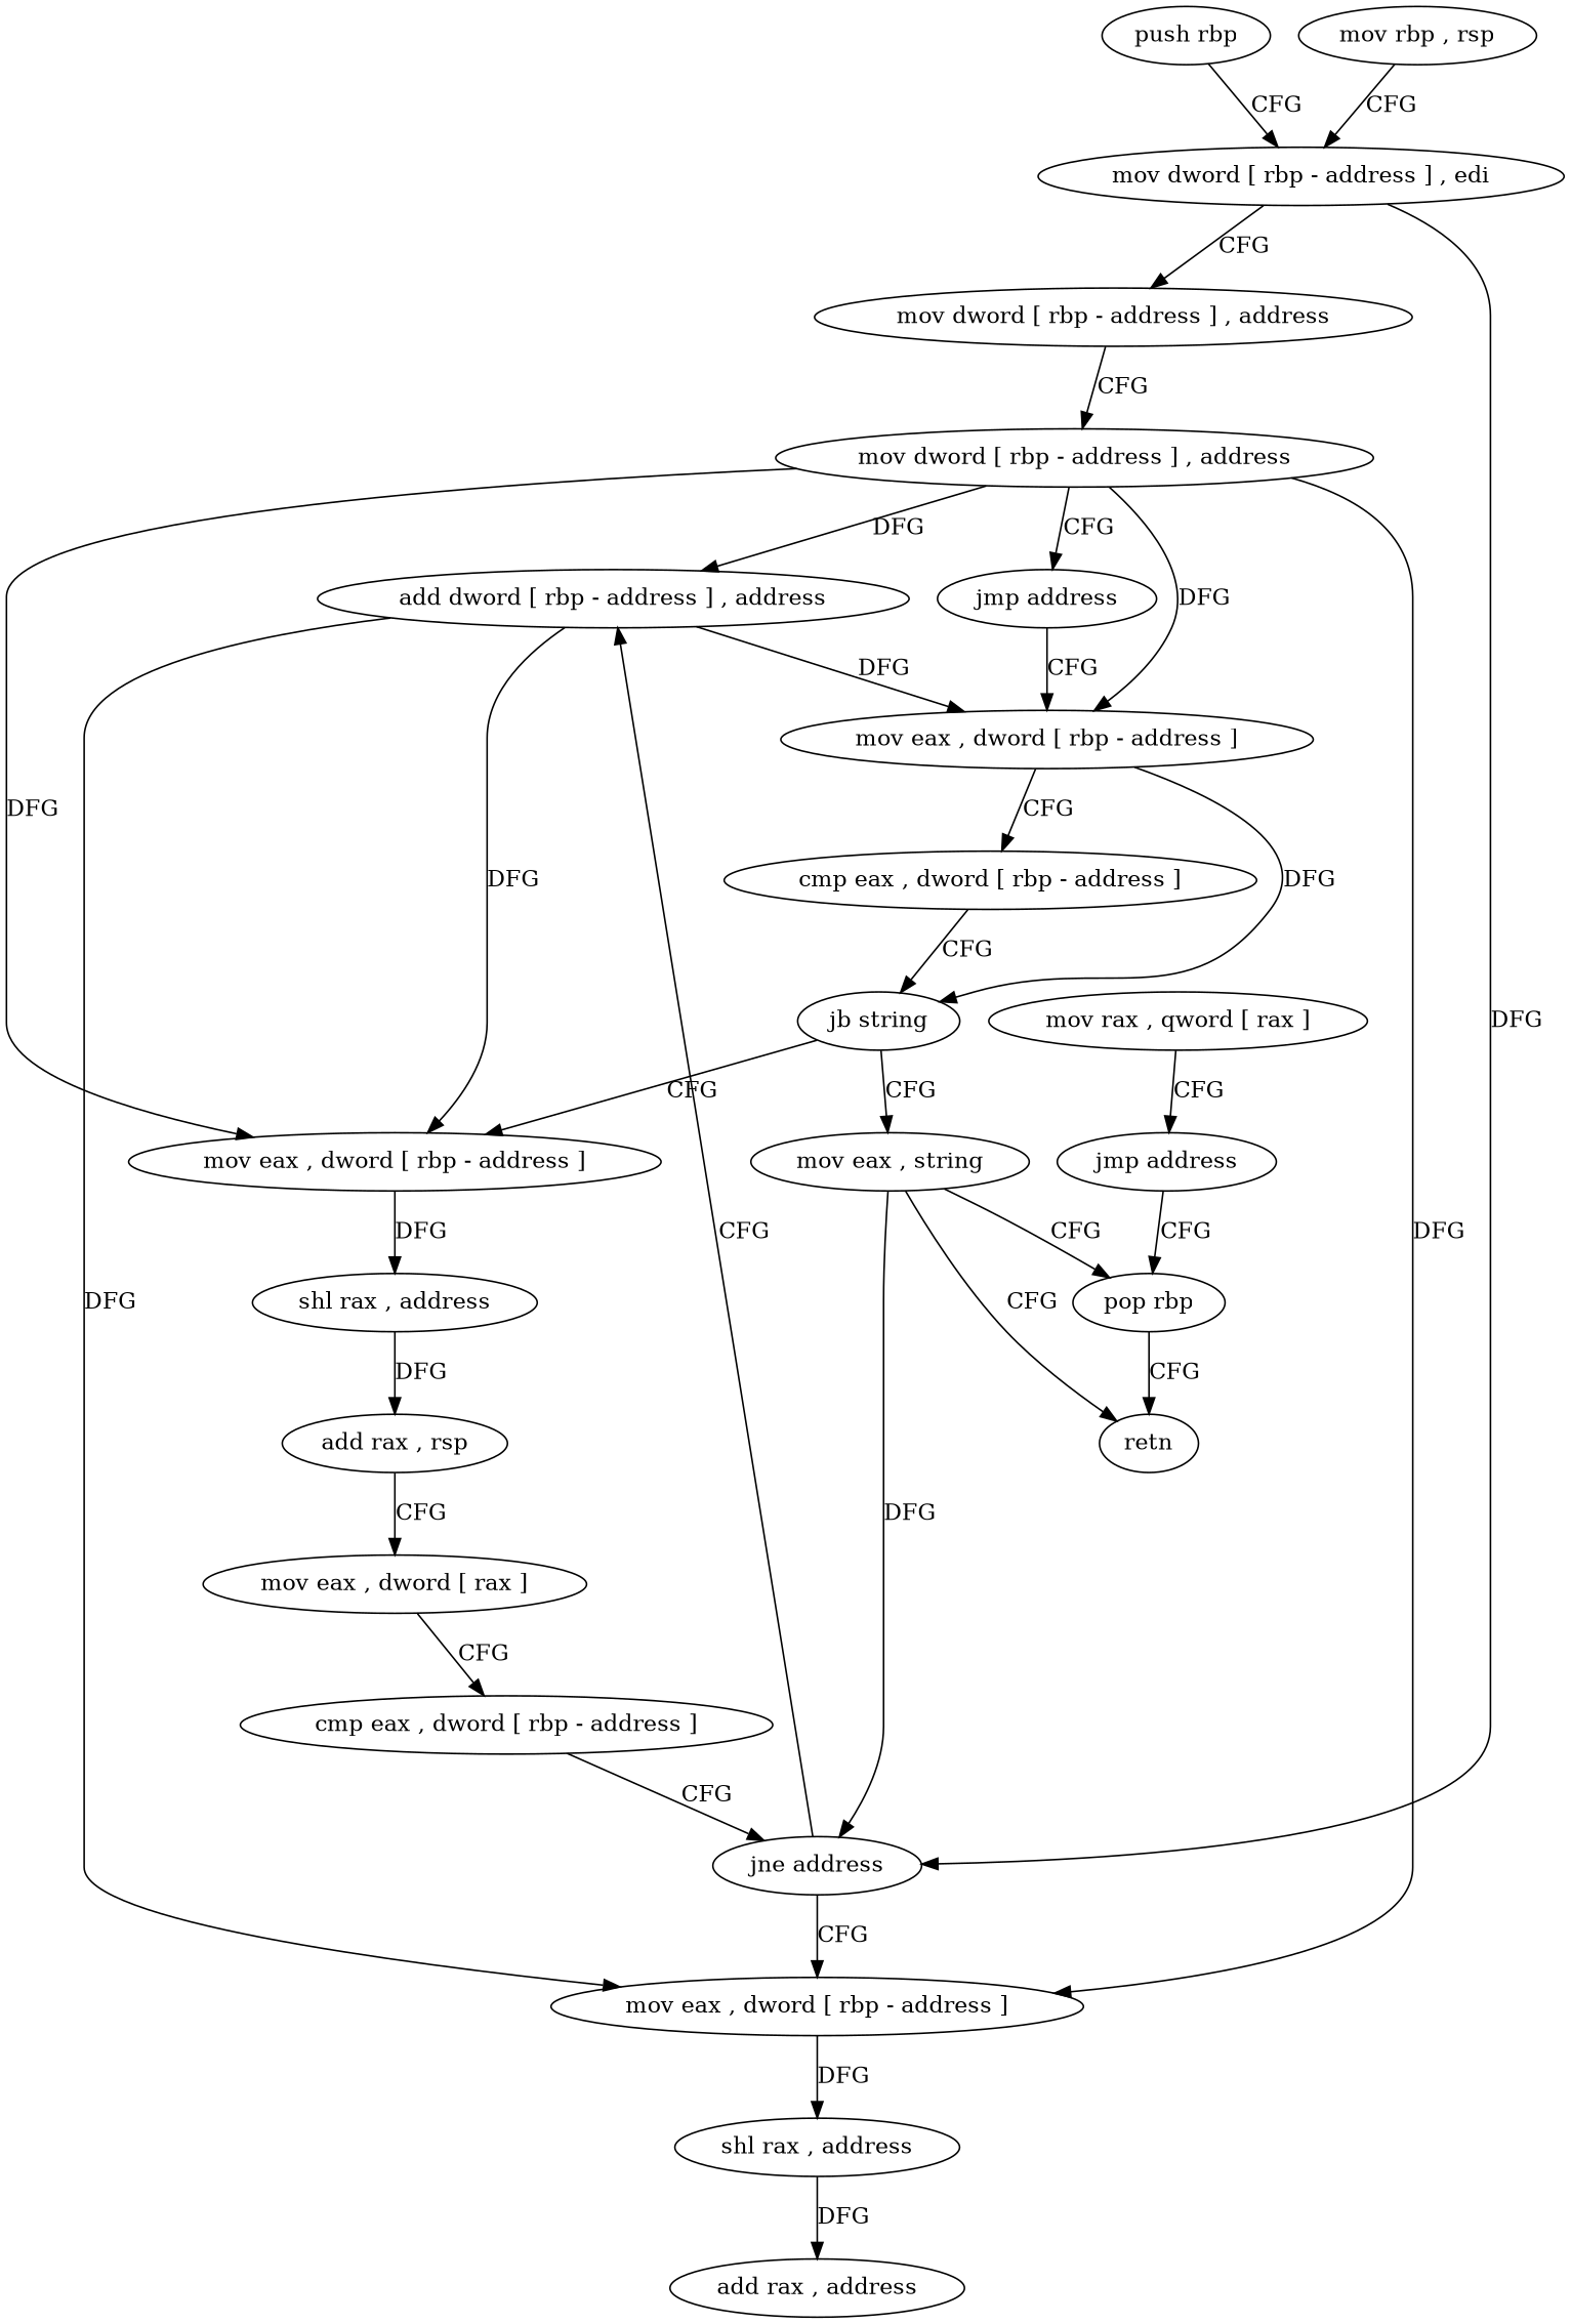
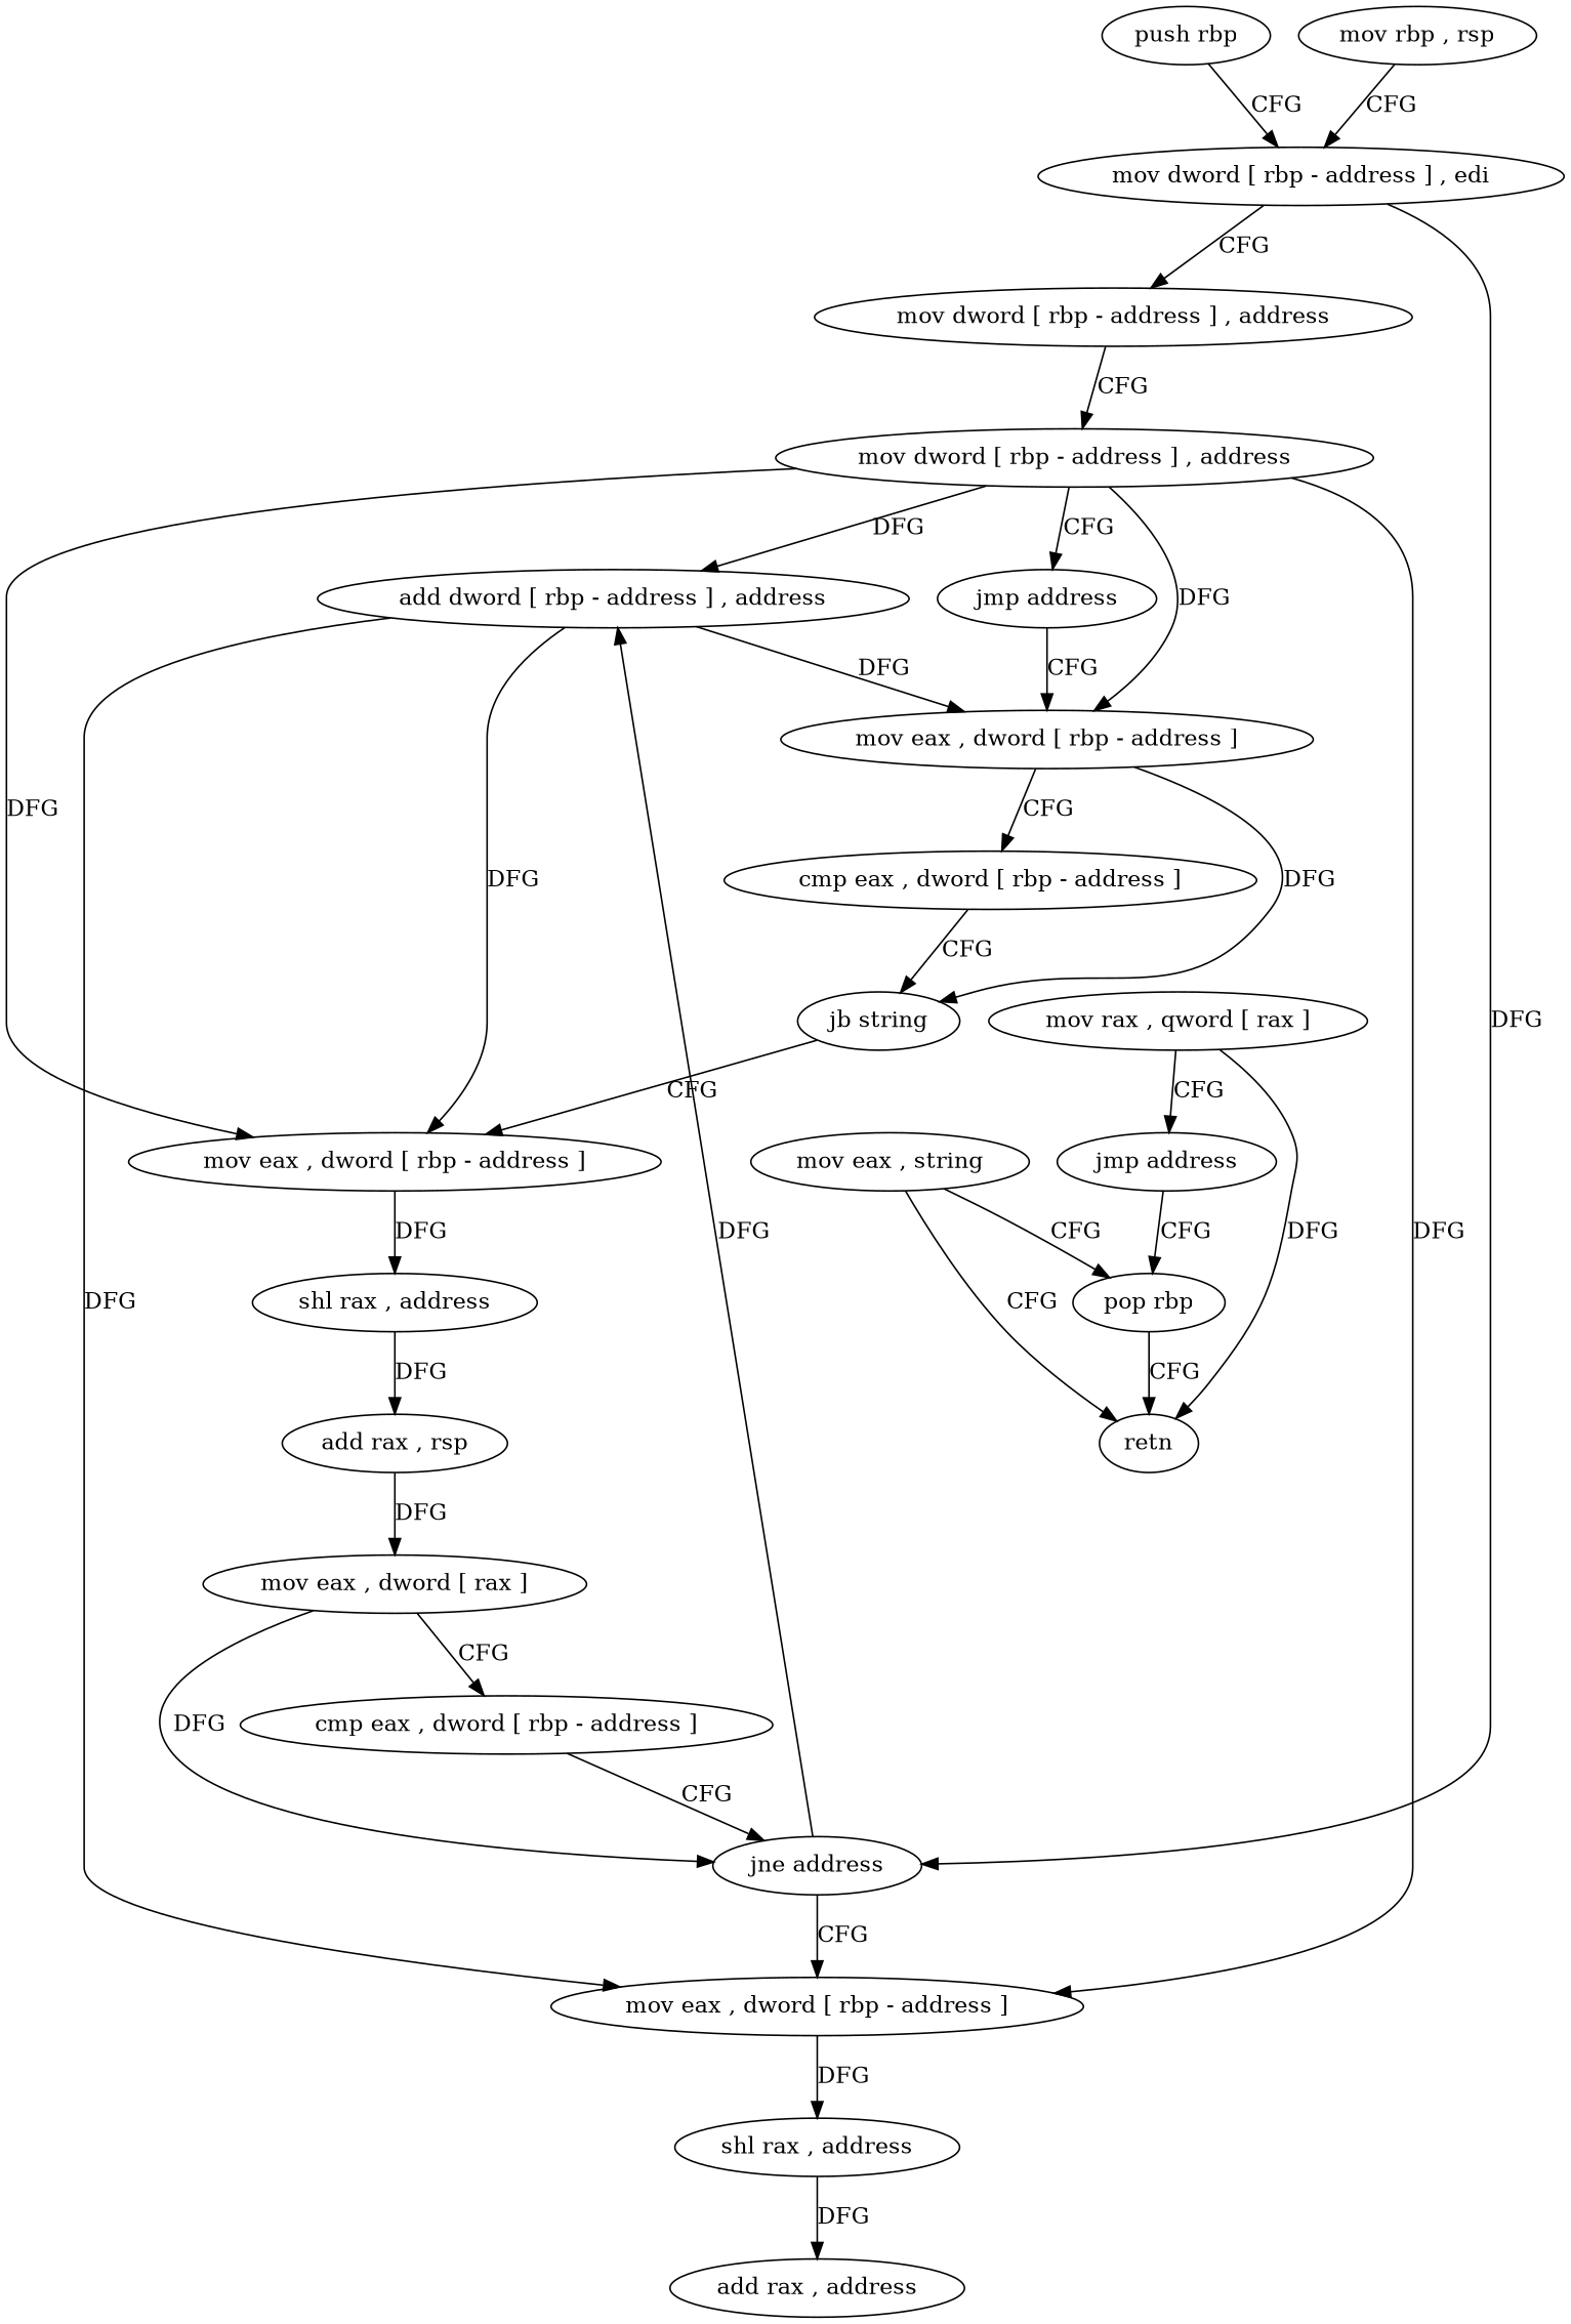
  digraph {
    n1 [label="push rbp"]
    n2 [label="mov dword [ rbp - address ] , edi"]
    n3 [label="mov rbp , rsp"]
    n4 [label="mov dword [ rbp - address ] , address"]
    n5 [label="jne address"]
    n6 [label="mov dword [ rbp - address ] , address"]
    n7 [label="add dword [ rbp - address ] , address"]
    n8 [label="mov eax , dword [ rbp - address ]"]
    n9 [label="jmp address"]
    n10 [label="mov eax , dword [ rbp - address ]"]
    n11 [label="mov eax , dword [ rbp - address ]"]
    n12 [label="cmp eax , dword [ rbp - address ]"]
    n13 [label="jb string"]
    n14 [label="shl rax , address"]
    n15 [label="shl rax , address"]
    n16 [label="mov eax , string"]
    n17 [label="pop rbp"]
    n18 [label=retn]
    n19 [label="add rax , rsp"]
    n20 [label="mov eax , dword [ rax ]"]
    n21 [label="cmp eax , dword [ rbp - address ]"]
    n22 [label="add rax , address"]
    n23 [label="mov rax , qword [ rax ]"]
    n24 [label="jmp address"]
    n1 -> n2 [label=CFG]
    n2 -> n4 [label=CFG]
    n2 -> n5 [label=DFG]
    n3 -> n2 [label=CFG]
    n4 -> n6 [label=CFG]
-   n5 -> n7 [label=CFG]
+   n5 -> n7 [label=DFG]
    n5 -> n8 [label=CFG]
    n6 -> n7 [label=DFG]
    n6 -> n8 [label=DFG]
    n6 -> n9 [label=CFG]
    n6 -> n10 [label=DFG]
    n6 -> n11 [label=DFG]
    n7 -> n8 [label=DFG]
    n7 -> n10 [label=DFG]
    n7 -> n11 [label=DFG]
    n8 -> n15 [label=DFG]
    n9 -> n10 [label=CFG]
    n10 -> n12 [label=CFG]
    n10 -> n13 [label=DFG]
    n11 -> n14 [label=DFG]
    n12 -> n13 [label=CFG]
    n13 -> n11 [label=CFG]
-   n13 -> n16 [label=CFG]
    n14 -> n19 [label=DFG]
    n15 -> n22 [label=DFG]
    n16 -> n17 [label=CFG]
    n16 -> n18 [label=CFG]
    n17 -> n18 [label=CFG]
-   n19 -> n20 [label=CFG]
-   n16 -> n5 [label=DFG]
+   n19 -> n20 [label=DFG]
+   n20 -> n5 [label=DFG]
    n20 -> n21 [label=CFG]
    n21 -> n5 [label=CFG]
+   n23 -> n18 [label=DFG]
    n23 -> n24 [label=CFG]
    n24 -> n17 [label=CFG]
  }
